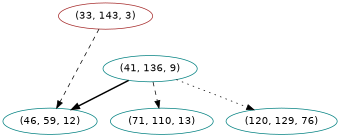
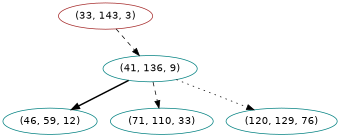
  digraph {
    fontname="DejaVu Sans"
    node [color=teal fontname="DejaVu Sans"]
    edge [fontname="DejaVu Sans" style=dashed]
    "(33, 143, 3)" [color=brown]
    "(41, 136, 9)"
    "(46, 59, 12)"
-   "(71, 110, 13)"
+   "(71, 110, 13)" [label="(71, 110, 33)"]
    n5 [label="(120, 129, 76)"]
-   "(33, 143, 3)" -> "(46, 59, 12)"
+   "(33, 143, 3)" -> "(41, 136, 9)"
    "(41, 136, 9)" -> "(46, 59, 12)" [style=bold]
    "(41, 136, 9)" -> "(71, 110, 13)"
    "(41, 136, 9)" -> n5 [style=dotted]
  }
